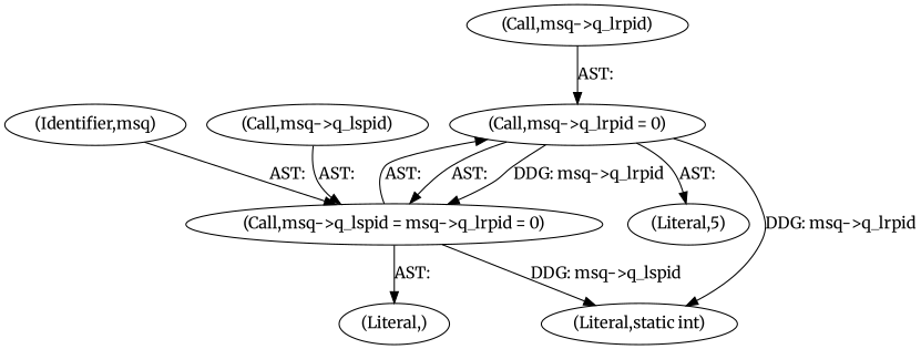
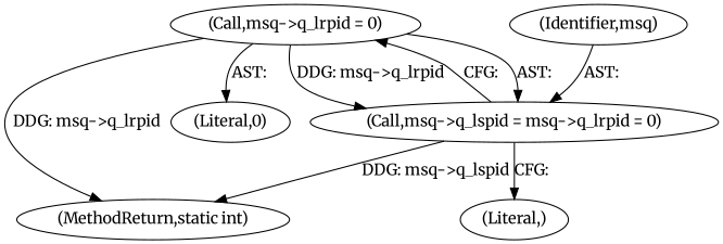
  digraph {
    fontname=Merriweather
    node [fontname=Merriweather]
    edge [fontname=Merriweather]
    n1 [label="(Call,msq->q_lrpid = 0)"]
    n2 [label="(Call,msq->q_lspid = msq->q_lrpid = 0)"]
-   n3 [label="(Literal,5)"]
-   n4 [label="(Literal,static int)"]
+   n3 [label="(Literal,0)"]
+   n4 [label="(MethodReturn,static int)"]
    n5 [label="(Literal,)"]
    n6 [label="(Identifier,msq)"]
-   n7 [label="(Call,msq->q_lrpid)"]
-   n8 [label="(Call,msq->q_lspid)"]
    n1 -> n2 [label="AST: "]
    n1 -> n2 [label="DDG: msq->q_lrpid"]
    n1 -> n3 [label="AST: "]
    n1 -> n4 [label="DDG: msq->q_lrpid"]
-   n2 -> n1 [label="AST: "]
+   n2 -> n1 [label="CFG: "]
    n2 -> n4 [label="DDG: msq->q_lspid"]
-   n2 -> n5 [label="AST: "]
+   n2 -> n5 [label="CFG: "]
    n6 -> n2 [label="AST: "]
-   n7 -> n1 [label="AST: "]
-   n8 -> n2 [label="AST: "]
  }
